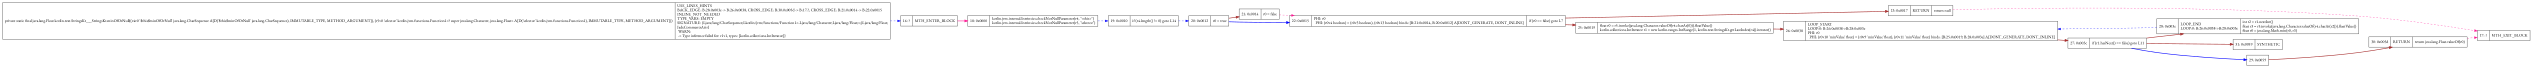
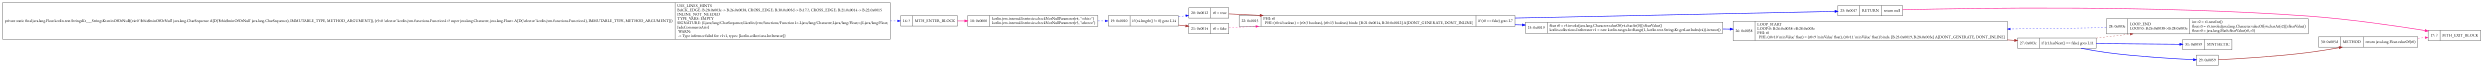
  digraph {
    fontname="EB Garamond"
    rankdir=LR
    node [fontname="EB Garamond" shape=record]
    edge [color=blue fontname="EB Garamond" style=bold]
    n1 [label="{16\:\ ?|MTH_ENTER_BLOCK\l}"]
    n2 [label="{18\:\ 0x0000|kotlin.jvm.internal.Intrinsics.checkNotNullParameter(r4, \"\<this\>\")\lkotlin.jvm.internal.Intrinsics.checkNotNullParameter(r5, \"selector\")\l}"]
    n3 [label="{19\:\ 0x0010|if (r4.length() != 0) goto L14\l}"]
    n4 [label="{20\:\ 0x0012|r0 = true\l}"]
    n5 [label="{21\:\ 0x0014|r0 = false\l}"]
    n6 [label="{22\:\ 0x0015|PHI: r0 \l  PHI: (r0v4 boolean) = (r0v3 boolean), (r0v13 boolean) binds: [B:21:0x0014, B:20:0x0012] A[DONT_GENERATE, DONT_INLINE]\l|if (r0 == false) goto L7\l}"]
    n7 [label="{23\:\ 0x0017|RETURN\l|return null\l}"]
    n8 [label="{25\:\ 0x0019|float r0 = r5.invoke(java.lang.Character.valueOf(r4.charAt(0))).floatValue()\lkotlin.collections.IntIterator r1 = new kotlin.ranges.IntRange(1, kotlin.text.StringsKt.getLastIndex(r4)).iterator()\l}"]
    n9 [label="{17\:\ ?|MTH_EXIT_BLOCK\l}"]
    n10 [label="{26\:\ 0x0038|LOOP_START\lLOOP:0: B:26:0x0038\-\>B:28:0x003e\lPHI: r0 \l  PHI: (r0v10 'minValue' float) = (r0v9 'minValue' float), (r0v11 'minValue' float) binds: [B:25:0x0019, B:28:0x003e] A[DONT_GENERATE, DONT_INLINE]\l}"]
    n11 [label="{27\:\ 0x003c|if (r1.hasNext() == false) goto L11\l}"]
-   n12 [label="{28\:\ 0x003e|LOOP_END\lLOOP:0: B:26:0x0038\-\>B:28:0x003e\l|int r2 = r1.nextInt()\lfloat r3 = r5.invoke(java.lang.Character.valueOf(r4.charAt(r2))).floatValue()\lfloat r0 = java.lang.Math.min(r0, r3)\l}"]
+   n12 [label="{28\:\ 0x003e|LOOP_END\lLOOP:0: B:26:0x0038\-\>B:28:0x003e\l|int r2 = r1.nextInt()\lfloat r3 = r5.invoke(java.lang.Character.valueOf(r4.charAt(r2))).floatValue()\lfloat r0 = java.lang.Math.floatValue(r0, r3)\l}"]
    n13 [label="{31\:\ 0x0059|SYNTHETIC\l}"]
    n14 [label="{29\:\ 0x0059}"]
-   n15 [label="{30\:\ 0x005d|RETURN\l|return java.lang.Float.valueOf(r0)\l}"]
+   n15 [label="{30\:\ 0x005d|METHOD\l|return java.lang.Float.valueOf(r0)\l}"]
    n16 [label="{private static final java.lang.Float kotlin.text.StringsKt___StringsKt.minOfOrNull((r4v0 '$this$minOfOrNull' java.lang.CharSequence A[D('$this$minOfOrNull' java.lang.CharSequence), IMMUTABLE_TYPE, METHOD_ARGUMENT]), (r5v0 'selector' kotlin.jvm.functions.Function1\<? super java.lang.Character, java.lang.Float\> A[D('selector' kotlin.jvm.functions.Function1), IMMUTABLE_TYPE, METHOD_ARGUMENT]))  | USE_LINES_HINTS\lBACK_EDGE: B:28:0x003e \-\> B:26:0x0038, CROSS_EDGE: B:30:0x005d \-\> B:17:?, CROSS_EDGE: B:21:0x0014 \-\> B:22:0x0015\lINLINE_NOT_NEEDED\lTYPE_VARS: EMPTY\lSIGNATURE: (Ljava\/lang\/CharSequence;Lkotlin\/jvm\/functions\/Function1\<\-Ljava\/lang\/Character;Ljava\/lang\/Float;\>;)Ljava\/lang\/Float;\lJadxCommentsAttr\{\l WARN: \l \-\> Type inference failed for: r1v1, types: [kotlin.collections.IntIterator]\}\l}"]
    n1 -> n2 [color=deeppink]
    n2 -> n3 [style=dashed]
    n3 -> n4 [style=dashed]
-   n4 -> n5 [color=brown]
-   n4 -> n6
+   n3 -> n5 [color=brown]
+   n4 -> n6 [color=brown]
    n5 -> n6 [color=deeppink style=dashed]
-   n6 -> n7 [color=brown]
-   n6 -> n8 [color=brown]
-   n7 -> n9 [color=deeppink style=dashed]
-   n8 -> n10 [color=brown]
+   n6 -> n7
+   n6 -> n8
+   n7 -> n9 [color=deeppink]
+   n8 -> n10
    n10 -> n11 [color=brown]
-   n11 -> n12 [color=brown]
-   n11 -> n13 [color=brown]
+   n11 -> n12 [color=brown style=dashed]
+   n11 -> n13
    n11 -> n14
    n12 -> n10 [style=dashed]
    n14 -> n15 [color=brown]
    n15 -> n9 [color=deeppink style=dashed]
    n16 -> n1 [style=dashed]
  }
